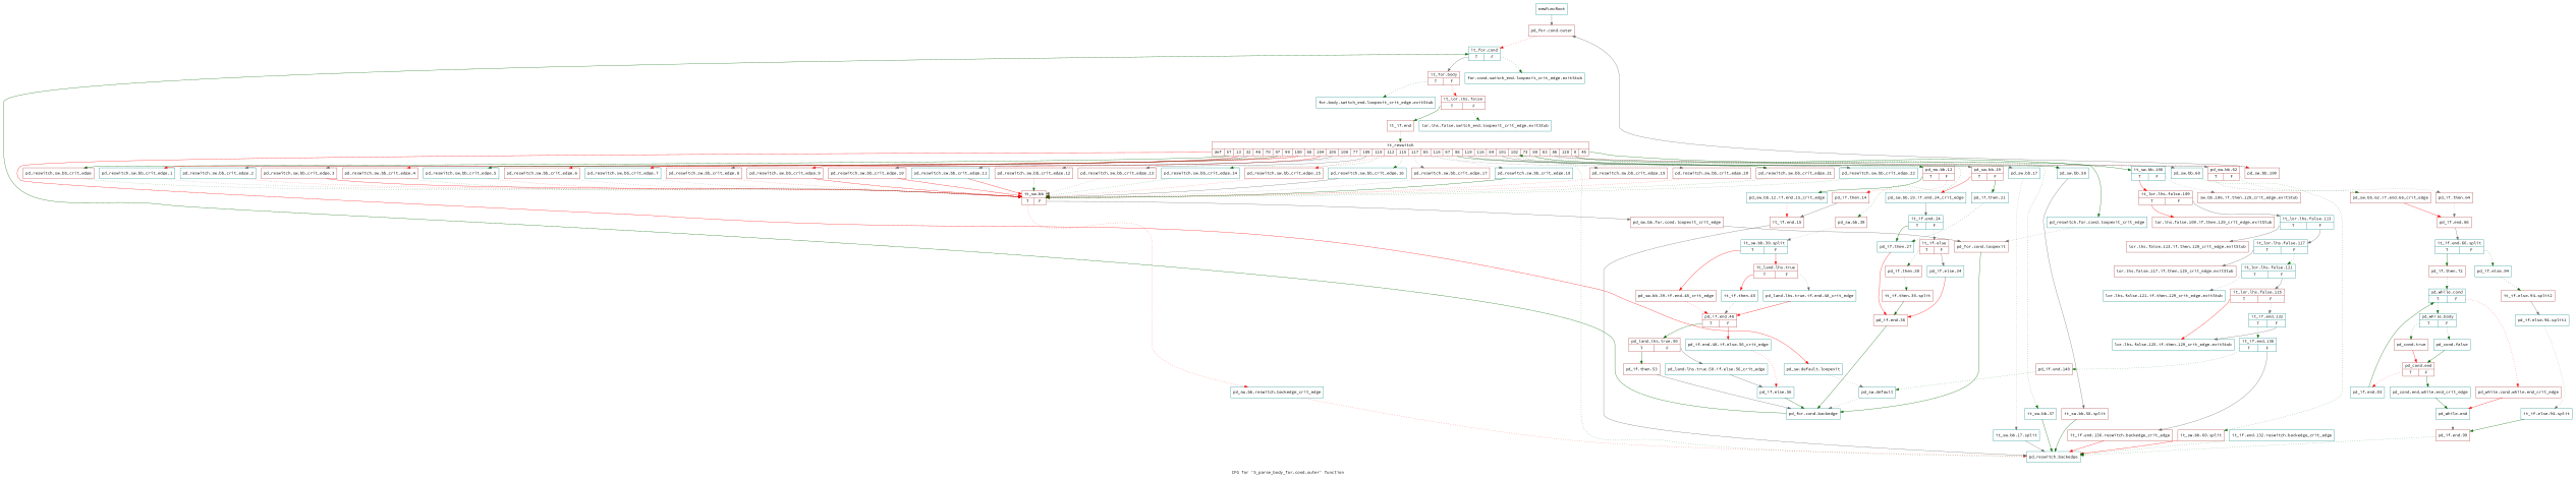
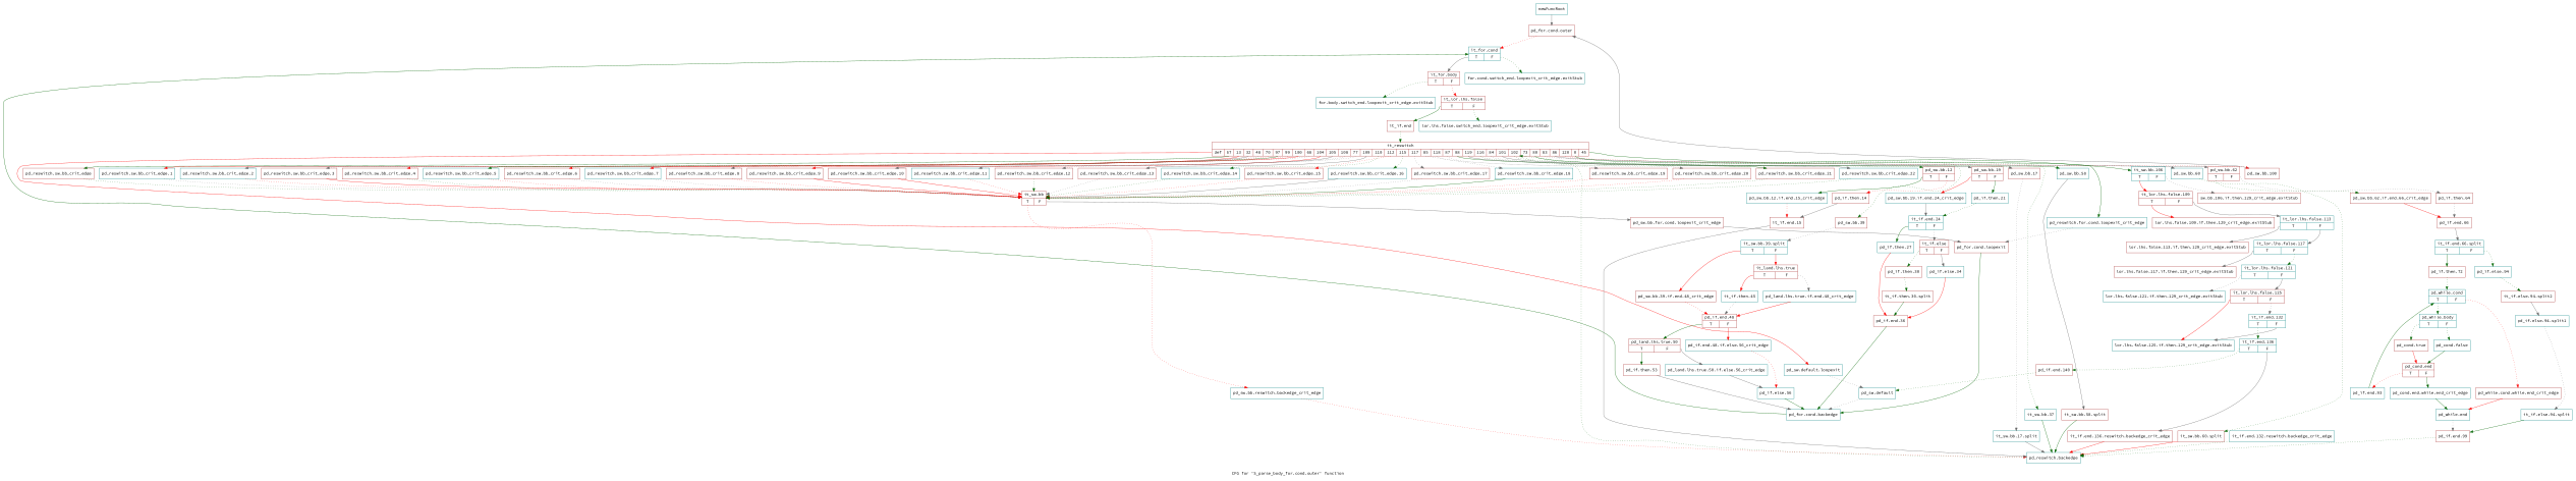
  digraph {
    fontname="Source Code Pro"
    label="CFG for 'S_parse_body_for.cond.outer' function"
    node [color=brown fontname="Source Code Pro" shape=record]
    edge [color=gray40 fontname="Source Code Pro" style=dotted]
    n1 [color=teal label="{newFuncRoot}"]
    n2 [label="{pd_for.cond.outer}"]
    n3 [color=teal label="{it_for.cond|{<s0>T|<s1>F}}"]
    n4 [color=teal label="{for.cond.switch_end.loopexit_crit_edge.exitStub}"]
    n5 [label="{it_for.body|{<s0>T|<s1>F}}"]
    n6 [color=teal label="{for.body.switch_end.loopexit_crit_edge.exitStub}"]
    n7 [color=teal label="{lor.lhs.false.switch_end.loopexit_crit_edge.exitStub}"]
    n8 [label="{sw.bb.106.if.then.129_crit_edge.exitStub}"]
    n9 [label="{lor.lhs.false.109.if.then.129_crit_edge.exitStub}"]
    n10 [label="{lor.lhs.false.113.if.then.129_crit_edge.exitStub}"]
    n11 [label="{lor.lhs.false.117.if.then.129_crit_edge.exitStub}"]
    n12 [color=teal label="{lor.lhs.false.121.if.then.129_crit_edge.exitStub}"]
    n13 [color=teal label="{lor.lhs.false.125.if.then.129_crit_edge.exitStub}"]
    n14 [label="{it_lor.lhs.false|{<s0>T|<s1>F}}"]
    n15 [label="{it_if.end}"]
    n16 [label="{it_reswitch|{<s0>def|<s1>67|<s2>13|<s3>32|<s4>48|<s5>70|<s6>97|<s7>99|<s8>100|<s9>68|<s10>104|<s11>105|<s12>108|<s13>77|<s14>109|<s15>110|<s16>112|<s17>115|<s18>117|<s19>85|<s20>118|<s21>87|<s22>88|<s23>119|<s24>116|<s25>84|<s26>101|<s27>102|<s28>73|<s29>80|<s30>83|<s31>86|<s32>120|<s33>0|<s34>45}}"]
    n17 [color=teal label="{pd_sw.default.loopexit}"]
    n18 [label="{pd_reswitch.sw.bb_crit_edge}"]
    n19 [color=teal label="{pd_reswitch.sw.bb_crit_edge.1}"]
    n20 [color=teal label="{pd_reswitch.sw.bb_crit_edge.2}"]
    n21 [label="{pd_reswitch.sw.bb_crit_edge.3}"]
    n22 [label="{pd_reswitch.sw.bb_crit_edge.4}"]
    n23 [color=teal label="{pd_reswitch.sw.bb_crit_edge.5}"]
    n24 [label="{pd_reswitch.sw.bb_crit_edge.6}"]
    n25 [color=teal label="{pd_reswitch.sw.bb_crit_edge.7}"]
    n26 [label="{pd_reswitch.sw.bb_crit_edge.8}"]
    n27 [label="{pd_reswitch.sw.bb_crit_edge.9}"]
    n28 [label="{pd_reswitch.sw.bb_crit_edge.10}"]
    n29 [color=teal label="{pd_reswitch.sw.bb_crit_edge.11}"]
    n30 [label="{pd_reswitch.sw.bb_crit_edge.12}"]
    n31 [label="{pd_reswitch.sw.bb_crit_edge.13}"]
    n32 [color=teal label="{pd_reswitch.sw.bb_crit_edge.14}"]
    n33 [label="{pd_reswitch.sw.bb_crit_edge.15}"]
    n34 [color=teal label="{pd_reswitch.sw.bb_crit_edge.16}"]
    n35 [label="{pd_reswitch.sw.bb_crit_edge.17}"]
    n36 [color=teal label="{pd_reswitch.sw.bb_crit_edge.18}"]
    n37 [label="{pd_reswitch.sw.bb_crit_edge.19}"]
    n38 [label="{pd_reswitch.sw.bb_crit_edge.20}"]
    n39 [label="{pd_reswitch.sw.bb_crit_edge.21}"]
    n40 [color=teal label="{pd_reswitch.sw.bb_crit_edge.22}"]
    n41 [label="{pd_sw.bb.12|{<s0>T|<s1>F}}"]
-   n42 [color=teal label="{pd_sw.bb.17}"]
+   n42 [label="{pd_sw.bb.17}"]
    n43 [label="{pd_sw.bb.19|{<s0>T|<s1>F}}"]
    n44 [color=teal label="{it_sw.bb.37}"]
    n45 [label="{pd_sw.bb.39}"]
    n46 [color=teal label="{pd_sw.bb.58}"]
    n47 [color=teal label="{pd_sw.bb.60}"]
    n48 [label="{pd_sw.bb.62|{<s0>T|<s1>F}}"]
    n49 [label="{pd_sw.bb.100}"]
    n50 [color=teal label="{pd_reswitch.for.cond.loopexit_crit_edge}"]
    n51 [color=teal label="{it_sw.bb.106|{<s0>T|<s1>F}}"]
    n52 [color=teal label="{pd_sw.default}"]
    n53 [label="{it_sw.bb|{<s0>T|<s1>F}}"]
    n54 [color=teal label="{pd_sw.bb.12.if.end.15_crit_edge}"]
    n55 [label="{pd_if.then.14}"]
    n56 [color=teal label="{it_sw.bb.17.split}"]
    n57 [color=teal label="{pd_sw.bb.19.if.end.24_crit_edge}"]
    n58 [color=teal label="{pd_if.then.21}"]
    n59 [color=teal label="{pd_reswitch.backedge}"]
    n60 [color=teal label="{it_sw.bb.39.split|{<s0>T|<s1>F}}"]
    n61 [label="{it_sw.bb.58.split}"]
    n62 [label="{it_sw.bb.60.split}"]
    n63 [label="{pd_sw.bb.62.if.end.66_crit_edge}"]
    n64 [label="{pd_if.then.64}"]
    n65 [label="{pd_for.cond.loopexit}"]
    n66 [label="{it_lor.lhs.false.109|{<s0>T|<s1>F}}"]
    n67 [color=teal label="{pd_for.cond.backedge}"]
    n68 [color=teal label="{pd_sw.bb.reswitch.backedge_crit_edge}"]
    n69 [label="{pd_sw.bb.for.cond.loopexit_crit_edge}"]
    n70 [label="{it_if.end.15}"]
    n71 [color=teal label="{it_if.end.24|{<s0>T|<s1>F}}"]
    n72 [label="{pd_sw.bb.39.if.end.48_crit_edge}"]
    n73 [label="{it_land.lhs.true|{<s0>T|<s1>F}}"]
    n74 [label="{pd_if.end.66}"]
    n75 [color=teal label="{it_lor.lhs.false.113|{<s0>T|<s1>F}}"]
    n76 [color=teal label="{it_lor.lhs.false.117|{<s0>T|<s1>F}}"]
    n77 [color=teal label="{it_lor.lhs.false.121|{<s0>T|<s1>F}}"]
    n78 [label="{it_lor.lhs.false.125|{<s0>T|<s1>F}}"]
    n79 [color=teal label="{it_if.end.132|{<s0>T|<s1>F}}"]
    n80 [color=teal label="{it_if.end.136|{<s0>T|<s1>F}}"]
    n81 [label="{pd_if.end.140}"]
    n82 [label="{it_if.end.136.reswitch.backedge_crit_edge}"]
    n83 [color=teal label="{it_if.end.132.reswitch.backedge_crit_edge}"]
    n84 [color=teal label="{it_if.end.66.split|{<s0>T|<s1>F}}"]
    n85 [label="{pd_if.then.72}"]
    n86 [color=teal label="{pd_if.else.94}"]
    n87 [color=teal label="{pd_while.cond|{<s0>T|<s1>F}}"]
    n88 [label="{it_if.else.94.split2}"]
    n89 [color=teal label="{pd_while.body|{<s0>T|<s1>F}}"]
    n90 [label="{pd_while.cond.while.end_crit_edge}"]
    n91 [color=teal label="{pd_if.else.94.split1}"]
    n92 [color=teal label="{it_if.else.94.split}"]
    n93 [label="{pd_if.end.99}"]
    n94 [label="{pd_cond.true}"]
    n95 [color=teal label="{pd_cond.false}"]
    n96 [color=teal label="{pd_while.end}"]
    n97 [label="{pd_cond.end|{<s0>T|<s1>F}}"]
    n98 [color=teal label="{pd_if.end.93}"]
    n99 [color=teal label="{pd_cond.end.while.end_crit_edge}"]
    n100 [label="{pd_if.end.48|{<s0>T|<s1>F}}"]
    n101 [color=teal label="{it_if.then.45}"]
    n102 [color=teal label="{pd_land.lhs.true.if.end.48_crit_edge}"]
    n103 [label="{pd_land.lhs.true.50|{<s0>T|<s1>F}}"]
    n104 [color=teal label="{pd_if.end.48.if.else.56_crit_edge}"]
    n105 [label="{pd_if.then.53}"]
    n106 [color=teal label="{pd_land.lhs.true.50.if.else.56_crit_edge}"]
    n107 [color=teal label="{pd_if.else.56}"]
    n108 [color=teal label="{pd_if.then.27}"]
    n109 [label="{it_if.else|{<s0>T|<s1>F}}"]
    n110 [label="{pd_if.end.36}"]
    n111 [label="{pd_if.then.30}"]
    n112 [color=teal label="{pd_if.else.34}"]
    n113 [label="{it_if.then.30.split}"]
    n1 -> n2 [style=solid]
    n2 -> n3 [color=red]
    n3 -> n4 [color=darkgreen tailport=s1]
    n3 -> n5 [style=solid tailport=s0]
    n5 -> n6 [color=darkgreen tailport=s0]
    n5 -> n14 [color=red tailport=s1]
    n14 -> n7 [color=darkgreen tailport=s1]
    n14 -> n15 [color=darkgreen style=solid tailport=s0]
    n15 -> n16 [color=darkgreen]
    n16 -> n17 [color=red style=solid tailport=s0]
    n16 -> n18 [color=darkgreen style=solid tailport=s1]
    n16 -> n19 [color=red style=solid tailport=s2]
    n16 -> n20 [style=solid tailport=s3]
    n16 -> n21 [tailport=s4]
    n16 -> n22 [color=red tailport=s5]
    n16 -> n23 [color=darkgreen style=solid tailport=s6]
    n16 -> n24 [color=red tailport=s7]
    n16 -> n25 [color=red style=solid tailport=s8]
    n16 -> n26 [tailport=s9]
    n16 -> n27 [color=red style=solid tailport=s10]
    n16 -> n28 [style=solid tailport=s11]
    n16 -> n29 [tailport=s12]
    n16 -> n30 [tailport=s13]
    n16 -> n31 [style=solid tailport=s14]
    n16 -> n32 [color=darkgreen tailport=s15]
    n16 -> n33 [color=red tailport=s16]
    n16 -> n34 [color=darkgreen tailport=s17]
    n16 -> n35 [tailport=s18]
    n16 -> n36 [tailport=s19]
    n16 -> n37 [tailport=s20]
    n16 -> n38 [tailport=s21]
    n16 -> n39 [color=darkgreen style=solid tailport=s22]
    n16 -> n40 [style=solid tailport=s23]
    n16 -> n41 [color=darkgreen tailport=s24]
    n16 -> n42 [tailport=s25]
    n16 -> n43 [style=solid tailport=s26]
    n16 -> n44 [color=darkgreen tailport=s27]
    n16 -> n45 [color=darkgreen tailport=s28]
    n16 -> n46 [color=darkgreen style=solid tailport=s29]
    n16 -> n47 [tailport=s30]
    n16 -> n48 [style=solid tailport=s31]
    n16 -> n49 [color=red tailport=s32]
    n16 -> n50 [color=darkgreen style=solid tailport=s33]
    n16 -> n51 [color=darkgreen style=solid tailport=s34]
    n17 -> n52
    n18 -> n53 [color=darkgreen]
    n19 -> n53
    n20 -> n53 [color=red]
    n21 -> n53 [color=red style=solid]
    n22 -> n53 [color=darkgreen]
    n23 -> n53 [color=red]
    n24 -> n53
    n25 -> n53
    n26 -> n53 [color=red]
    n27 -> n53 [color=red style=solid]
    n28 -> n53 [color=red style=solid]
-   n29 -> n53 [color=red style=solid]
+   n29 -> n53 [color=red]
    n30 -> n53 [color=darkgreen]
    n31 -> n53
    n32 -> n53 [color=darkgreen]
    n33 -> n53 [color=red]
    n34 -> n53 [style=solid]
    n35 -> n53
    n36 -> n53 [color=darkgreen style=solid]
    n37 -> n53 [color=red]
    n38 -> n53 [color=red]
    n39 -> n53 [color=darkgreen]
    n40 -> n53 [color=darkgreen]
    n41 -> n54 [color=darkgreen style=solid tailport=s0]
    n41 -> n55 [color=red tailport=s1]
    n42 -> n56
    n43 -> n57 [color=red style=solid tailport=s0]
    n43 -> n58 [color=darkgreen style=solid tailport=s1]
    n44 -> n59 [color=darkgreen style=solid]
    n45 -> n60
    n46 -> n61 [style=solid]
    n47 -> n62 [color=darkgreen]
    n48 -> n63 [color=darkgreen tailport=s0]
    n48 -> n64 [tailport=s1]
    n49 -> n2 [style=solid]
    n50 -> n65
    n51 -> n8 [tailport=s1]
    n51 -> n66 [color=red style=solid tailport=s0]
    n52 -> n67
    n53 -> n68 [color=red tailport=s0]
    n53 -> n69 [style=solid tailport=s1]
    n54 -> n70 [color=red]
    n55 -> n70 [style=solid]
    n56 -> n59 [style=solid]
    n57 -> n71 [style=solid]
-   n58 -> n108 [color=darkgreen]
+   n58 -> n71 [color=darkgreen]
    n59 -> n16 [color=darkgreen]
    n60 -> n72 [color=red style=solid tailport=s0]
    n60 -> n73 [color=red style=solid tailport=s1]
    n61 -> n59 [color=darkgreen style=solid]
    n62 -> n59 [color=red style=solid]
    n63 -> n74 [color=red style=solid]
    n64 -> n74
    n65 -> n67 [color=darkgreen style=solid]
    n66 -> n9 [color=red style=solid tailport=s0]
    n66 -> n75 [style=solid tailport=s1]
    n67 -> n3 [color=darkgreen style=solid]
    n68 -> n59 [color=red]
    n69 -> n65 [style=solid]
    n70 -> n59 [style=solid]
    n71 -> n108 [color=darkgreen style=solid tailport=s0]
    n71 -> n109 [tailport=s1]
    n72 -> n100 [color=red]
    n73 -> n101 [color=red style=solid tailport=s0]
    n73 -> n102 [tailport=s1]
    n74 -> n84 [style=solid]
    n75 -> n10 [style=solid tailport=s0]
    n75 -> n76 [style=solid tailport=s1]
    n76 -> n11 [style=solid tailport=s0]
    n76 -> n77 [color=darkgreen tailport=s1]
    n77 -> n12 [tailport=s0]
    n77 -> n78 [style=solid tailport=s1]
    n78 -> n13 [color=red style=solid tailport=s0]
    n78 -> n79 [tailport=s1]
    n79 -> n13 [style=solid tailport=s1]
    n79 -> n80 [color=darkgreen tailport=s0]
    n80 -> n81 [color=darkgreen tailport=s0]
    n80 -> n82 [style=solid tailport=s1]
    n81 -> n52 [color=darkgreen]
    n82 -> n59 [color=red style=solid]
    n83 -> n59 [color=darkgreen]
    n84 -> n85 [color=darkgreen style=solid tailport=s0]
    n84 -> n86 [color=darkgreen tailport=s1]
    n85 -> n87 [color=darkgreen]
    n86 -> n88 [color=darkgreen]
    n87 -> n89 [color=darkgreen tailport=s0]
    n87 -> n90 [color=red tailport=s1]
    n88 -> n91 [style=solid]
    n89 -> n94 [color=darkgreen tailport=s0]
    n89 -> n95 [color=darkgreen tailport=s1]
    n90 -> n96 [color=red style=solid]
    n91 -> n92
    n92 -> n93 [color=darkgreen style=solid]
    n93 -> n59 [color=darkgreen]
    n94 -> n97 [color=red style=solid]
    n95 -> n97 [color=darkgreen style=solid]
    n96 -> n93
    n97 -> n98 [color=red tailport=s0]
    n97 -> n99 [color=darkgreen style=solid tailport=s1]
    n98 -> n87 [color=darkgreen style=solid]
    n99 -> n96 [color=darkgreen style=solid]
    n100 -> n103 [color=darkgreen style=solid tailport=s0]
    n100 -> n104 [color=red style=solid tailport=s1]
    n101 -> n100
    n102 -> n100 [color=red style=solid]
    n103 -> n105 [color=darkgreen style=solid tailport=s0]
    n103 -> n106 [style=solid tailport=s1]
    n104 -> n107 [color=red]
    n105 -> n67 [style=solid]
    n106 -> n107 [style=solid]
    n107 -> n67 [color=darkgreen style=solid]
    n108 -> n110 [color=red style=solid]
    n109 -> n111 [color=darkgreen tailport=s0]
    n109 -> n112 [style=solid tailport=s1]
    n110 -> n67 [color=darkgreen style=solid]
    n111 -> n113 [color=darkgreen]
    n112 -> n110 [color=red style=solid]
    n113 -> n110 [color=darkgreen style=solid]
  }
